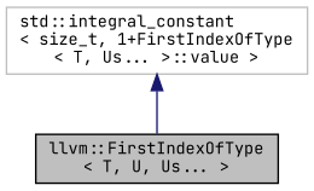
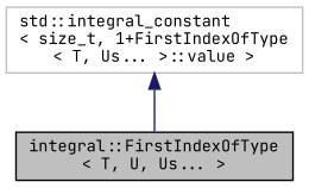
  digraph {
    fontname="JetBrains Mono"
    node [fontname="JetBrains Mono" fontsize=10 shape=record]
-   n1 [color=black fillcolor=grey75 fontcolor=black height=0.2 label="llvm::FirstIndexOfType\l\< T, U, Us... \>" style=filled width=0.4]
+   n1 [color=black fillcolor=grey75 fontcolor=black height=0.2 label="integral::FirstIndexOfType\l\< T, U, Us... \>" style=filled width=0.4]
    n2 [color=grey75 height=0.2 label="std::integral_constant\l\< size_t, 1+FirstIndexOfType\l\< T, Us... \>::value \>" width=0.4]
    n2 -> n1 [color=midnightblue dir=back fontname="JetBrains Mono" fontsize=10 labelfontname=Helvetica labelfontsize=10 style=solid]
  }
